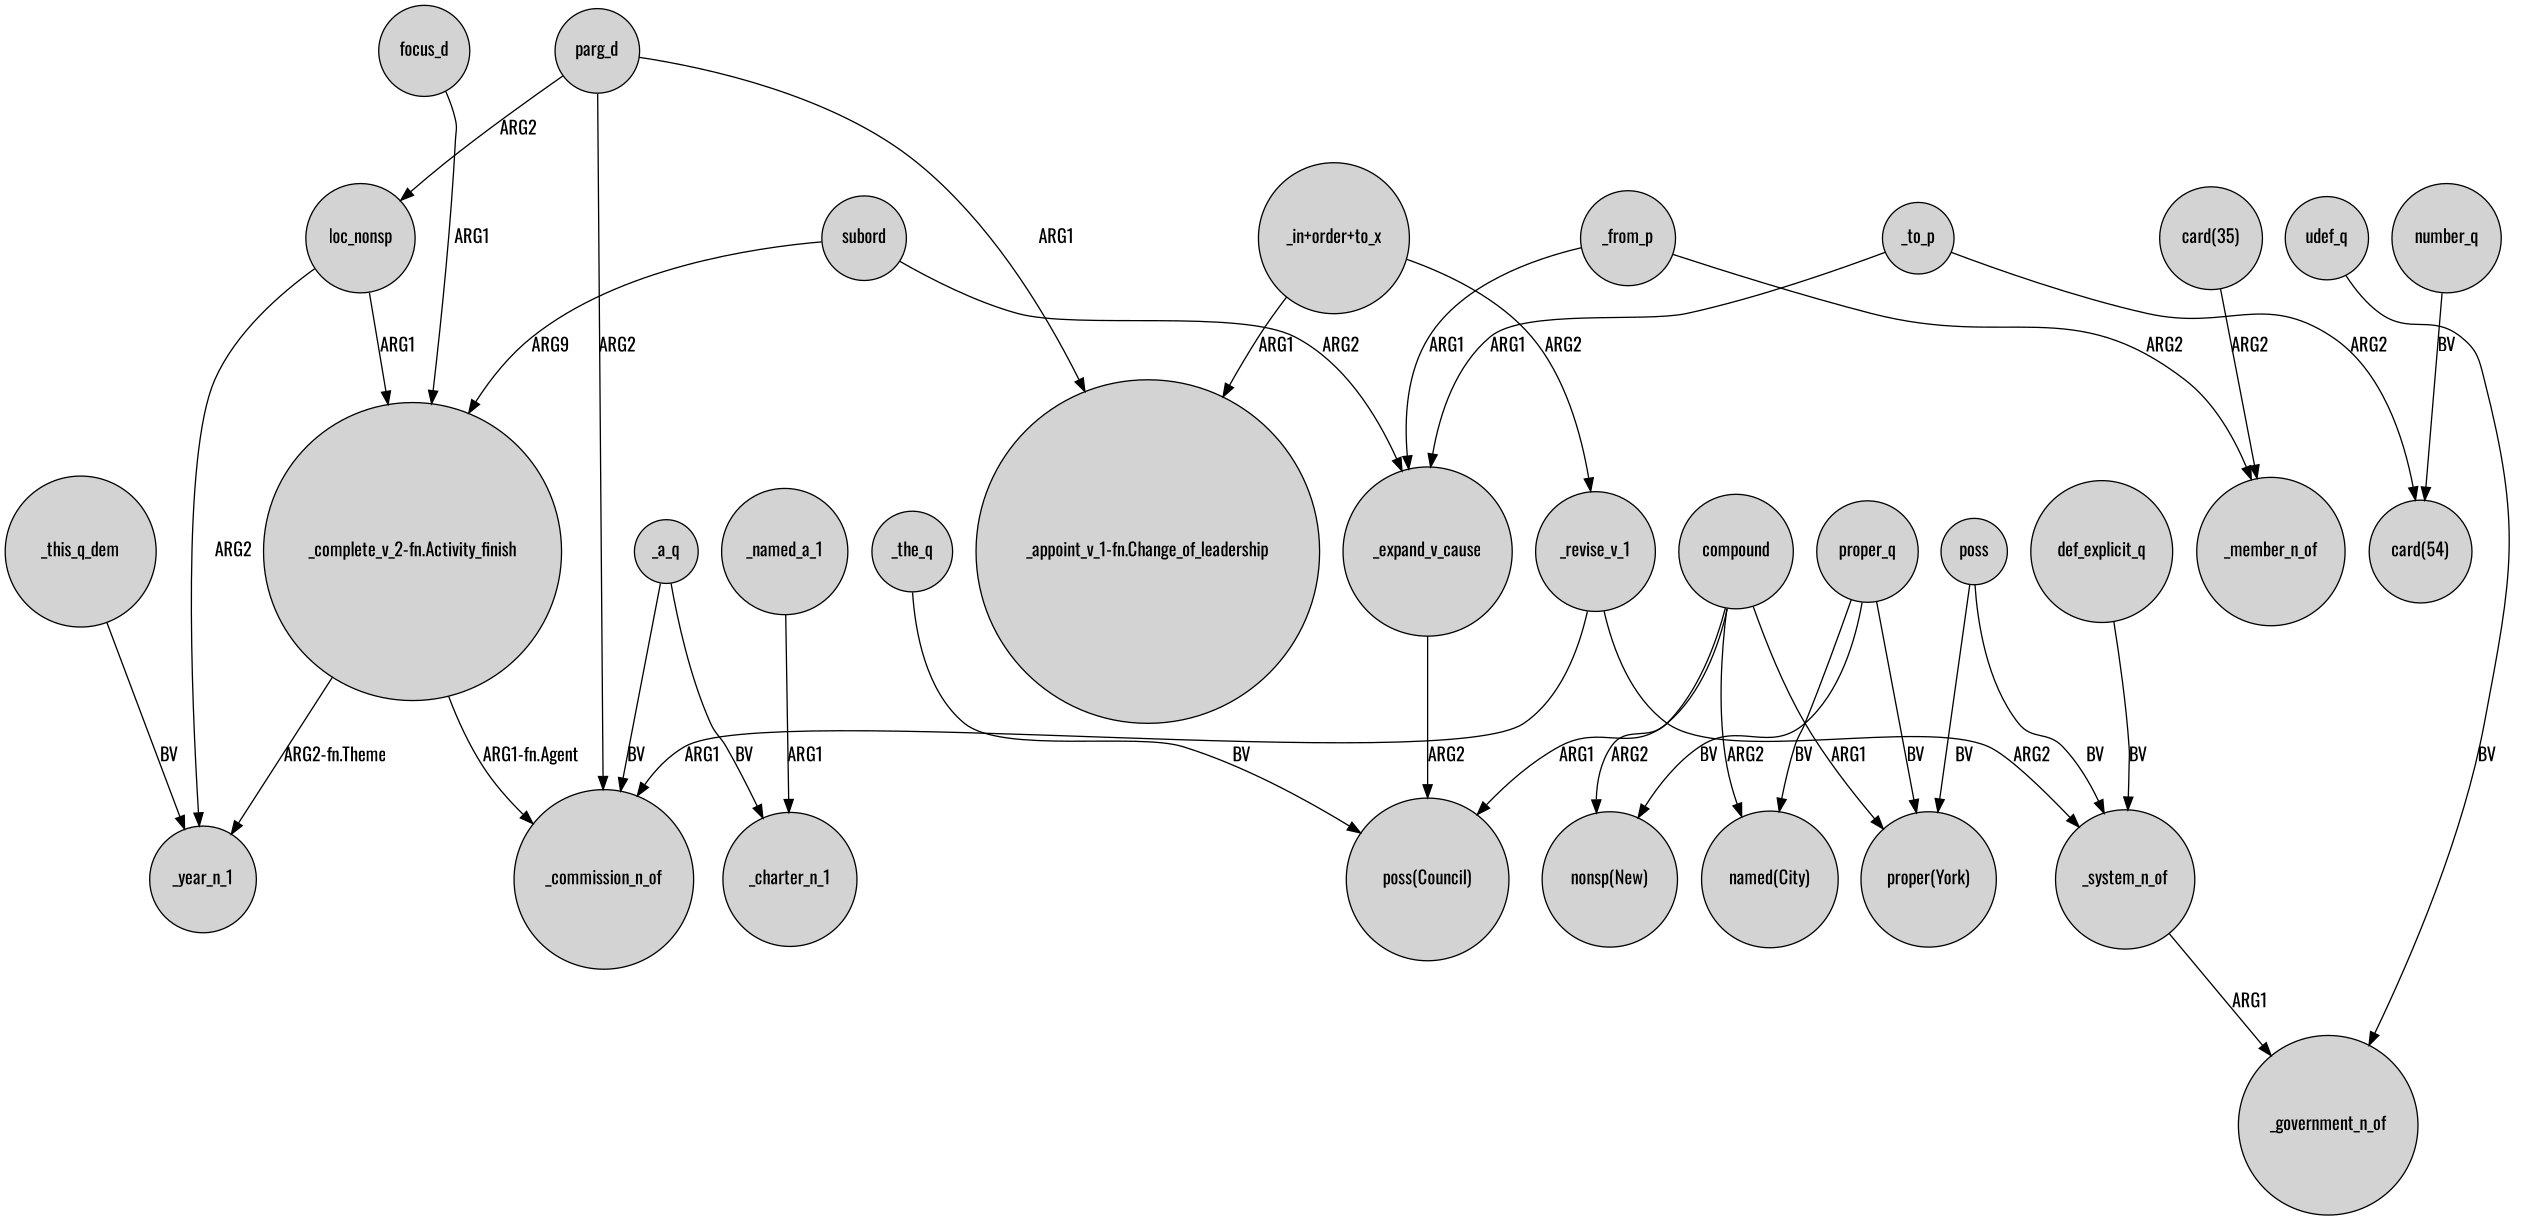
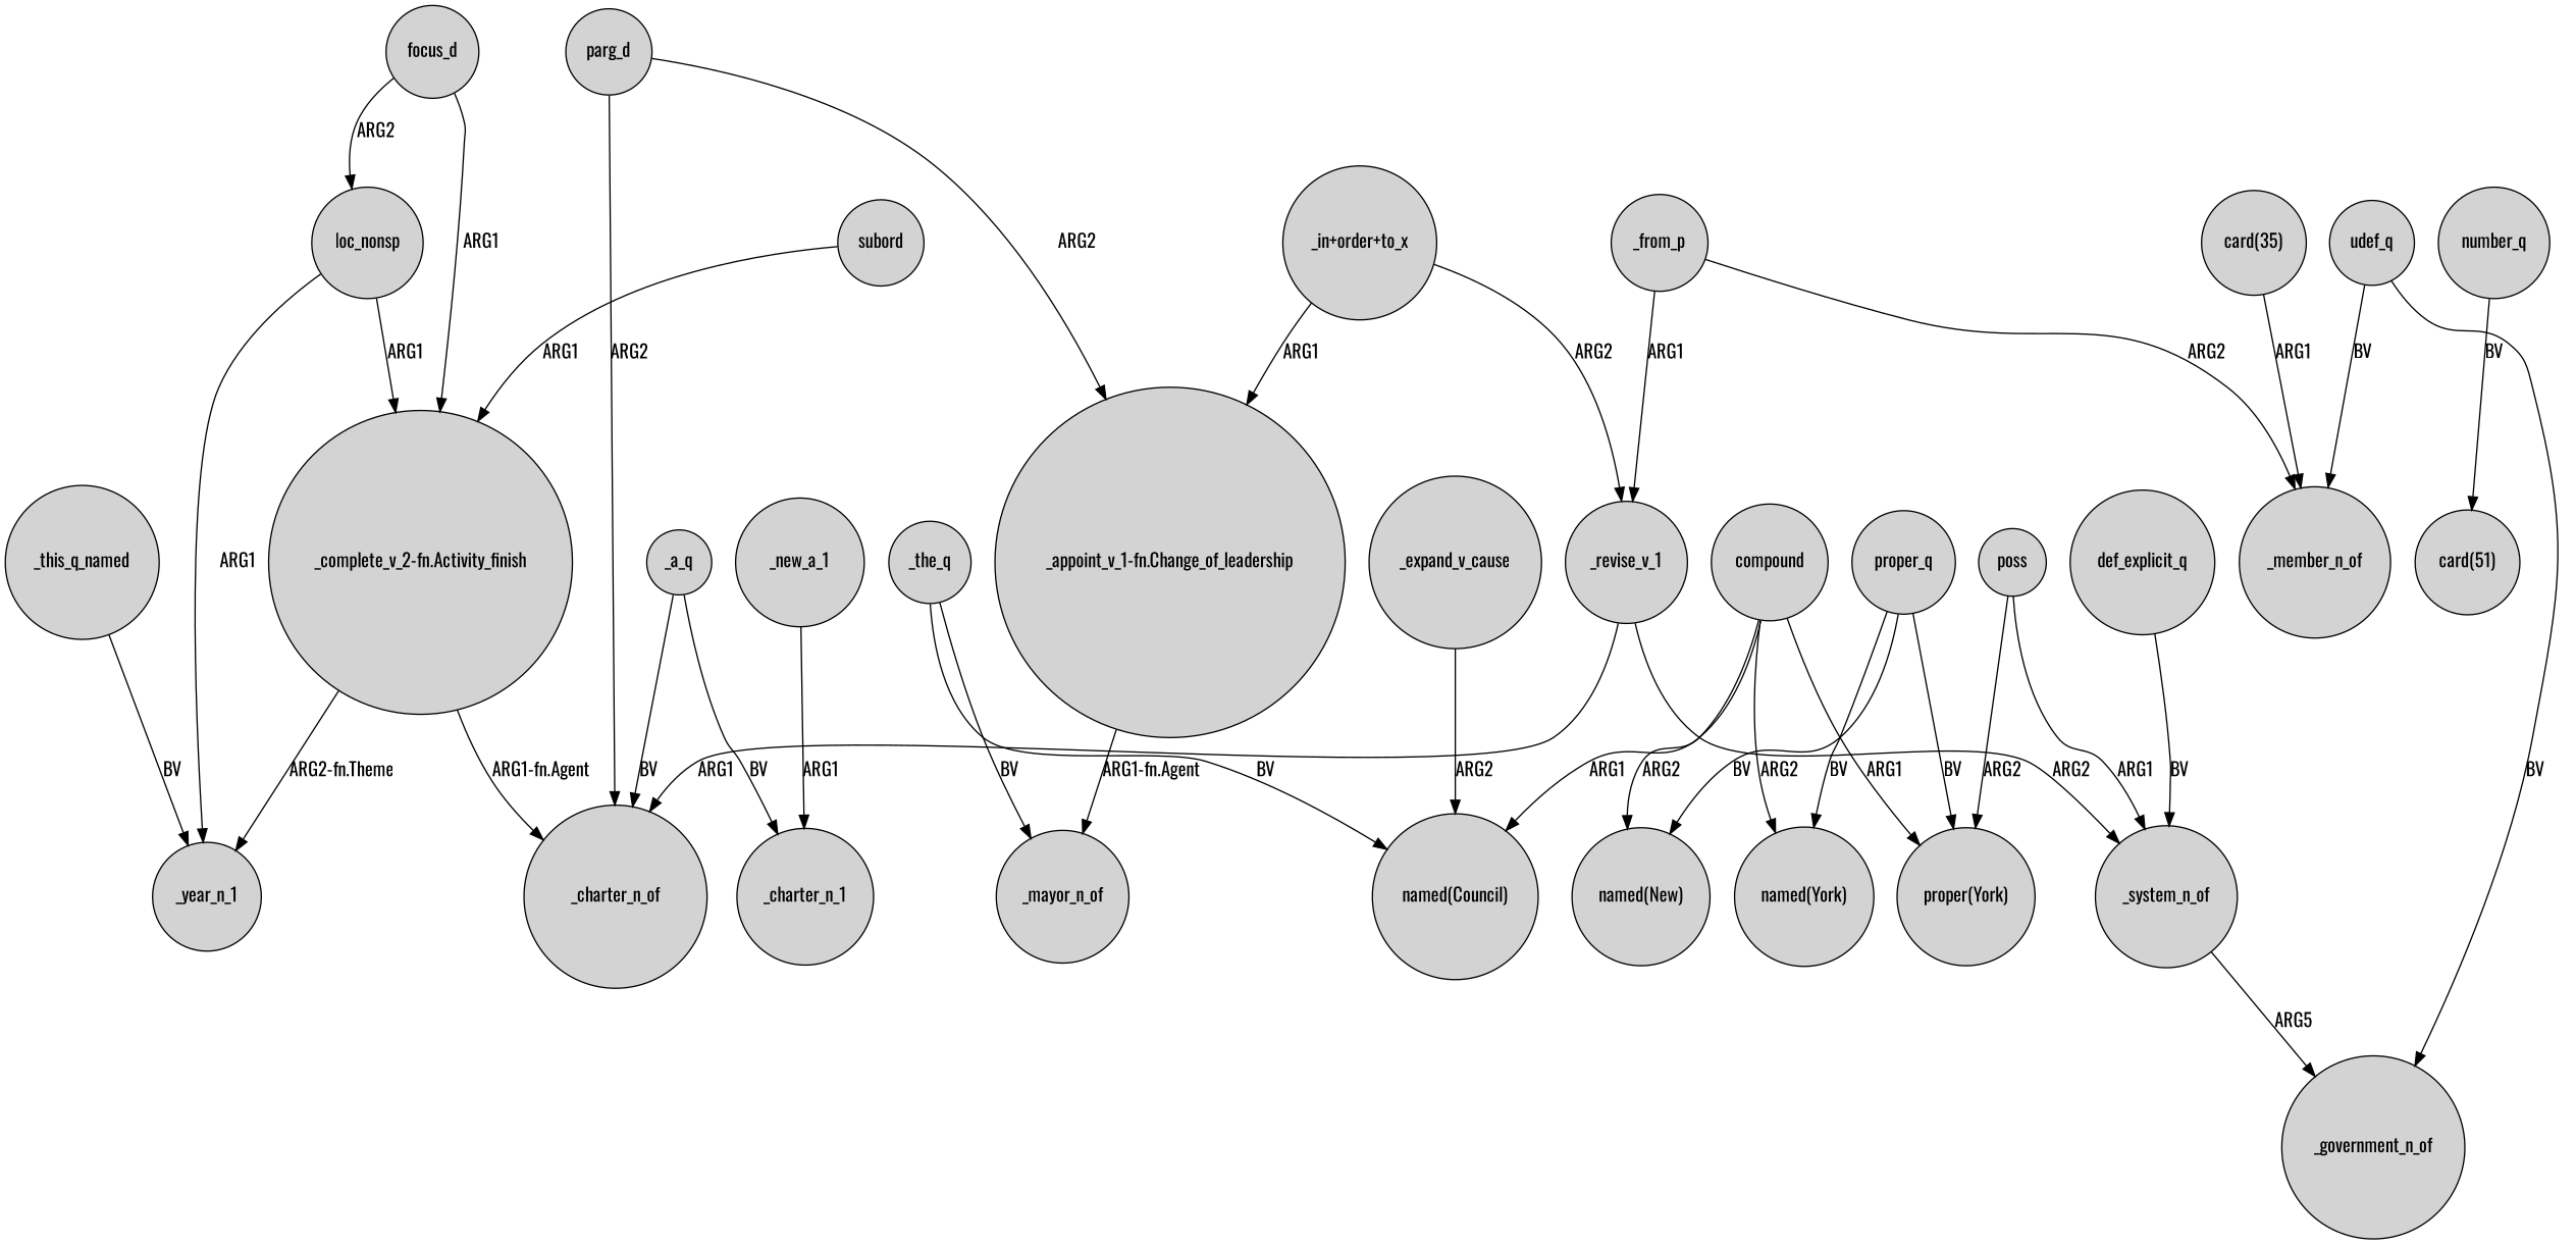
  digraph {
    fontname=Oswald
    node [fontname=Oswald shape=circle style=filled]
    edge [fontname=Oswald]
    focus_d
    "_complete_v_2-fn.Activity_finish"
    loc_nonsp
-   _commission_n_of
+   _commission_n_of [label=_charter_n_of]
    _year_n_1
    compound
-   "named(New)" [label="nonsp(New)"]
-   "named(City)"
-   "named(Council)" [label="poss(Council)"]
+   "named(New)"
+   "named(City)" [label="named(York)"]
+   "named(Council)"
    n10 [label="proper(York)"]
    parg_d
    "_appoint_v_1-fn.Change_of_leadership"
+   _mayor_n_of
    _a_q
    _charter_n_1
    _revise_v_1
    _system_n_of
    _government_n_of
    udef_q
    _member_n_of
    proper_q
    poss
    def_explicit_q
    _expand_v_cause
    subord
    "_in+order+to_x"
    _the_q
-   _to_p
-   "card(51)" [label="card(54)"]
+   "card(51)"
    _from_p
    number_q
    "card(35)"
-   _new_a_1 [label=_named_a_1]
-   _this_q_dem
+   _new_a_1
+   _this_q_dem [label=_this_q_named]
    focus_d -> "_complete_v_2-fn.Activity_finish" [label=ARG1]
-   parg_d -> loc_nonsp [label=ARG2]
+   focus_d -> loc_nonsp [label=ARG2]
    "_complete_v_2-fn.Activity_finish" -> _commission_n_of [label="ARG1-fn.Agent"]
    "_complete_v_2-fn.Activity_finish" -> _year_n_1 [label="ARG2-fn.Theme"]
    loc_nonsp -> "_complete_v_2-fn.Activity_finish" [label=ARG1]
-   loc_nonsp -> _year_n_1 [label=ARG2]
+   loc_nonsp -> _year_n_1 [label=ARG1]
    compound -> "named(New)" [label=ARG2]
    compound -> "named(City)" [label=ARG2]
    compound -> "named(Council)" [label=ARG1]
    compound -> n10 [label=ARG1]
    parg_d -> _commission_n_of [label=ARG2]
-   parg_d -> "_appoint_v_1-fn.Change_of_leadership" [label=ARG1]
+   parg_d -> "_appoint_v_1-fn.Change_of_leadership" [label=ARG2]
+   "_appoint_v_1-fn.Change_of_leadership" -> _mayor_n_of [label="ARG1-fn.Agent"]
    _a_q -> _commission_n_of [label=BV]
    _a_q -> _charter_n_1 [label=BV]
    _revise_v_1 -> _commission_n_of [label=ARG1]
    _revise_v_1 -> _system_n_of [label=ARG2]
-   _system_n_of -> _government_n_of [label=ARG1]
+   _system_n_of -> _government_n_of [label=ARG5]
    udef_q -> _government_n_of [label=BV]
+   udef_q -> _member_n_of [label=BV]
    proper_q -> "named(New)" [label=BV]
    proper_q -> "named(City)" [label=BV]
    proper_q -> n10 [label=BV]
-   poss -> n10 [label=BV]
-   poss -> _system_n_of [label=BV]
+   poss -> n10 [label=ARG2]
+   poss -> _system_n_of [label=ARG1]
    def_explicit_q -> _system_n_of [label=BV]
    _expand_v_cause -> "named(Council)" [label=ARG2]
-   subord -> "_complete_v_2-fn.Activity_finish" [label=ARG9]
-   subord -> _expand_v_cause [label=ARG2]
+   subord -> "_complete_v_2-fn.Activity_finish" [label=ARG1]
    "_in+order+to_x" -> "_appoint_v_1-fn.Change_of_leadership" [label=ARG1]
    "_in+order+to_x" -> _revise_v_1 [label=ARG2]
    _the_q -> "named(Council)" [label=BV]
-   _to_p -> _expand_v_cause [label=ARG1]
-   _to_p -> "card(51)" [label=ARG2]
+   _the_q -> _mayor_n_of [label=BV]
    _from_p -> _member_n_of [label=ARG2]
-   _from_p -> _expand_v_cause [label=ARG1]
+   _from_p -> _revise_v_1 [label=ARG1]
    number_q -> "card(51)" [label=BV]
-   "card(35)" -> _member_n_of [label=ARG2]
+   "card(35)" -> _member_n_of [label=ARG1]
    _new_a_1 -> _charter_n_1 [label=ARG1]
    _this_q_dem -> _year_n_1 [label=BV]
  }
